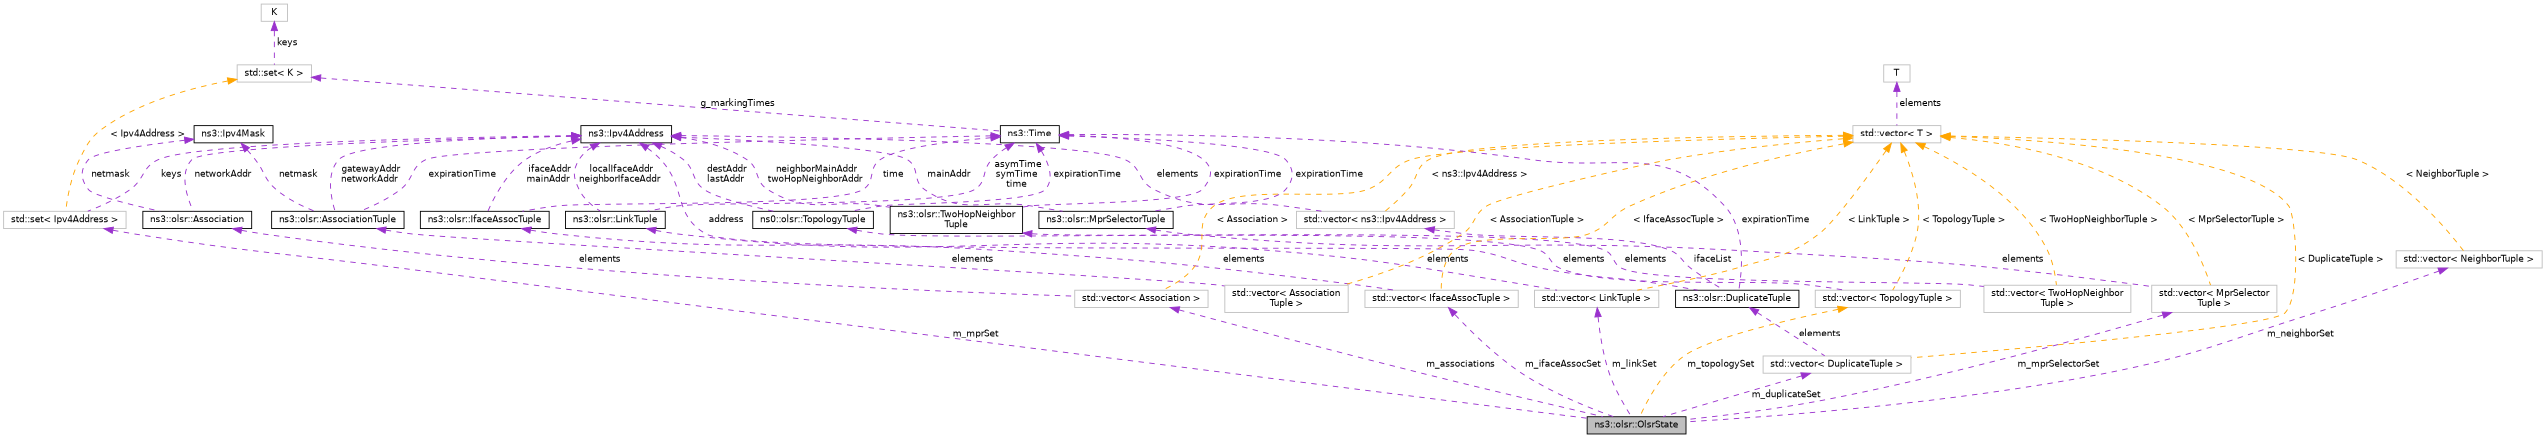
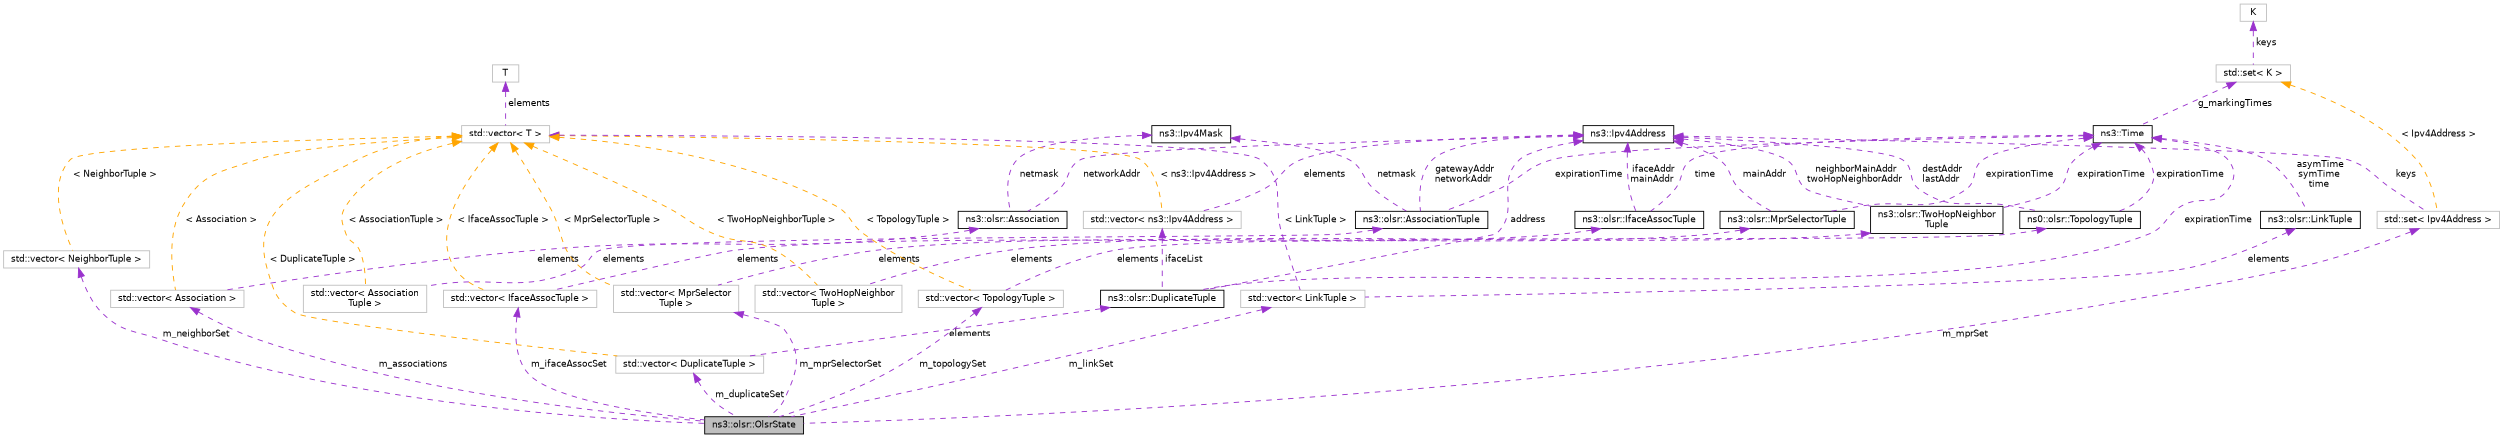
  digraph {
    rankdir=TB
    node [color=grey75 fillcolor=white fontname=Helvetica fontsize=10 shape=record style=filled]
    edge [color=darkorchid3 dir=back fontname=Helvetica fontsize=10 labelfontname=Helvetica labelfontsize=10 style=dashed]
    n1 [color=black fillcolor=grey75 fontcolor=black height=0.2 label="ns3::olsr::OlsrState" width=0.4]
    n2 [height=0.2 label="std::vector\< Association \>" width=0.4]
    n3 [color=black height=0.2 label="ns3::olsr::Association" width=0.4]
    n4 [color=black height=0.2 label="ns3::Ipv4Mask" width=0.4]
    n5 [color=black height=0.2 label="ns3::olsr::AssociationTuple" width=0.4]
    n6 [height=0.2 label="std::vector\< Association\lTuple \>" width=0.4]
    n7 [color=black height=0.2 label="ns3::Ipv4Address" width=0.4]
    n8 [color=black height=0.2 label="ns3::olsr::IfaceAssocTuple" width=0.4]
    n9 [color=black height=0.2 label="ns3::olsr::LinkTuple" width=0.4]
    n10 [color=black height=0.2 label="ns3::olsr::TwoHopNeighbor\lTuple" width=0.4]
    n11 [height=0.2 label="std::set\< Ipv4Address \>" width=0.4]
    n12 [color=black height=0.2 label="ns0::olsr::TopologyTuple" width=0.4]
    n13 [color=black height=0.2 label="ns3::olsr::MprSelectorTuple" width=0.4]
    n14 [color=black height=0.2 label="ns3::olsr::DuplicateTuple" width=0.4]
    n15 [height=0.2 label="std::vector\< ns3::Ipv4Address \>" width=0.4]
    n16 [height=0.2 label="std::vector\< IfaceAssocTuple \>" width=0.4]
    n17 [height=0.2 label="std::vector\< LinkTuple \>" width=0.4]
    n18 [height=0.2 label="std::vector\< TwoHopNeighbor\lTuple \>" width=0.4]
    n19 [height=0.2 label="std::vector\< TopologyTuple \>" width=0.4]
    n20 [height=0.2 label="std::vector\< MprSelector\lTuple \>" width=0.4]
    n21 [height=0.2 label="std::vector\< DuplicateTuple \>" width=0.4]
    n22 [height=0.2 label="std::vector\< T \>" width=0.4]
    n23 [height=0.2 label="std::vector\< NeighborTuple \>" width=0.4]
    n24 [height=0.2 label=T width=0.4]
    n25 [color=black height=0.2 label="ns3::Time" width=0.4]
    n26 [height=0.2 label="std::set\< K \>" width=0.4]
    n27 [height=0.2 label=K width=0.4]
    n2 -> n1 [label=" m_associations"]
    n3 -> n2 [label=" elements"]
    n4 -> n3 [label=" netmask"]
    n4 -> n5 [label=" netmask"]
    n5 -> n6 [label=" elements"]
    n7 -> n3 [label=" networkAddr"]
    n7 -> n5 [label=" gatewayAddr\nnetworkAddr"]
    n7 -> n8 [label=" ifaceAddr\nmainAddr"]
-   n7 -> n9 [label=" localIfaceAddr\nneighborIfaceAddr"]
    n7 -> n10 [label=" neighborMainAddr\ntwoHopNeighborAddr"]
    n7 -> n11 [label=" keys"]
    n7 -> n12 [label=" destAddr\nlastAddr"]
    n7 -> n13 [label=" mainAddr"]
    n7 -> n14 [label=" address"]
    n7 -> n15 [label=" elements"]
    n8 -> n16 [label=" elements"]
    n9 -> n17 [label=" elements"]
    n10 -> n18 [label=" elements"]
    n11 -> n1 [label=" m_mprSet"]
    n12 -> n19 [label=" elements"]
    n13 -> n20 [label=" elements"]
    n14 -> n21 [label=" elements"]
    n15 -> n14 [label=" ifaceList"]
    n16 -> n1 [label=" m_ifaceAssocSet"]
    n17 -> n1 [label=" m_linkSet"]
-   n19 -> n1 [color=orange label=" m_topologySet"]
+   n19 -> n1 [label=" m_topologySet"]
    n20 -> n1 [label=" m_mprSelectorSet"]
    n21 -> n1 [label=" m_duplicateSet"]
    n22 -> n2 [color=orange label=" \< Association \>"]
    n22 -> n6 [color=orange label=" \< AssociationTuple \>"]
    n22 -> n15 [color=orange label=" \< ns3::Ipv4Address \>"]
    n22 -> n16 [color=orange label=" \< IfaceAssocTuple \>"]
-   n22 -> n17 [color=orange label=" \< LinkTuple \>"]
+   n22 -> n17 [label=" \< LinkTuple \>"]
    n22 -> n18 [color=orange label=" \< TwoHopNeighborTuple \>"]
    n22 -> n19 [color=orange label=" \< TopologyTuple \>"]
    n22 -> n20 [color=orange label=" \< MprSelectorTuple \>"]
    n22 -> n21 [color=orange label=" \< DuplicateTuple \>"]
    n22 -> n23 [color=orange label=" \< NeighborTuple \>"]
    n23 -> n1 [label=" m_neighborSet"]
    n24 -> n22 [label=" elements"]
    n25 -> n5 [label=" expirationTime"]
    n25 -> n8 [label=" time"]
    n25 -> n9 [label=" asymTime\nsymTime\ntime"]
    n25 -> n10 [label=" expirationTime"]
    n25 -> n12 [label=" expirationTime"]
    n25 -> n13 [label=" expirationTime"]
    n25 -> n14 [label=" expirationTime"]
    n26 -> n11 [color=orange label=" \< Ipv4Address \>"]
    n26 -> n25 [label=" g_markingTimes"]
    n27 -> n26 [label=" keys"]
  }
